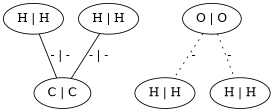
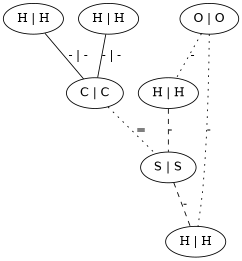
  graph {
    edge [style=dotted]
    n1 [label="H | H"]
    n2 [label="C | C"]
+   n3 [label="S | S"]
    n4 [label="H | H"]
    n5 [label="O | O"]
    n6 [label="H | H"]
    n7 [label="H | H"]
    n1 -- n2 [label="- | -" style=""]
+   n2 -- n3 [label="="]
+   n3 -- n7 [label="-" style=dashed]
    n4 -- n2 [label="- | -" style=""]
    n5 -- n6 [label="-"]
    n5 -- n7 [label="-"]
+   n6 -- n3 [label="-" style=dashed]
  }
